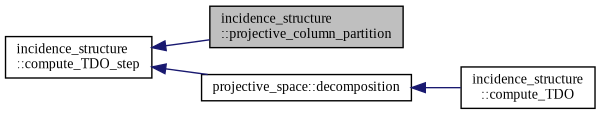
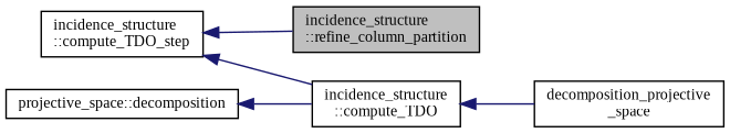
  digraph {
    fontname="Liberation Serif"
    rankdir=LR
    node [color=black fillcolor=white fontname="Liberation Serif" fontsize=10 shape=record style=filled]
    edge [color=midnightblue dir=back fontname="Liberation Serif" fontsize=10 labelfontname=Helvetica labelfontsize=10 style=solid]
-   n1 [fillcolor=grey75 fontcolor=black height=0.2 label="incidence_structure\l::projective_column_partition" width=0.4]
+   n1 [fillcolor=grey75 fontcolor=black height=0.2 label="incidence_structure\l::refine_column_partition" width=0.4]
    n2 [height=0.2 label="incidence_structure\l::compute_TDO_step" width=0.4]
    n3 [height=0.2 label="incidence_structure\l::compute_TDO" width=0.4]
+   n4 [height=0.2 label="decomposition_projective\l_space" width=0.4]
    n5 [height=0.2 label="projective_space::decomposition" width=0.4]
    n2 -> n1
-   n2 -> n5
+   n2 -> n3
+   n3 -> n4
    n5 -> n3
  }
